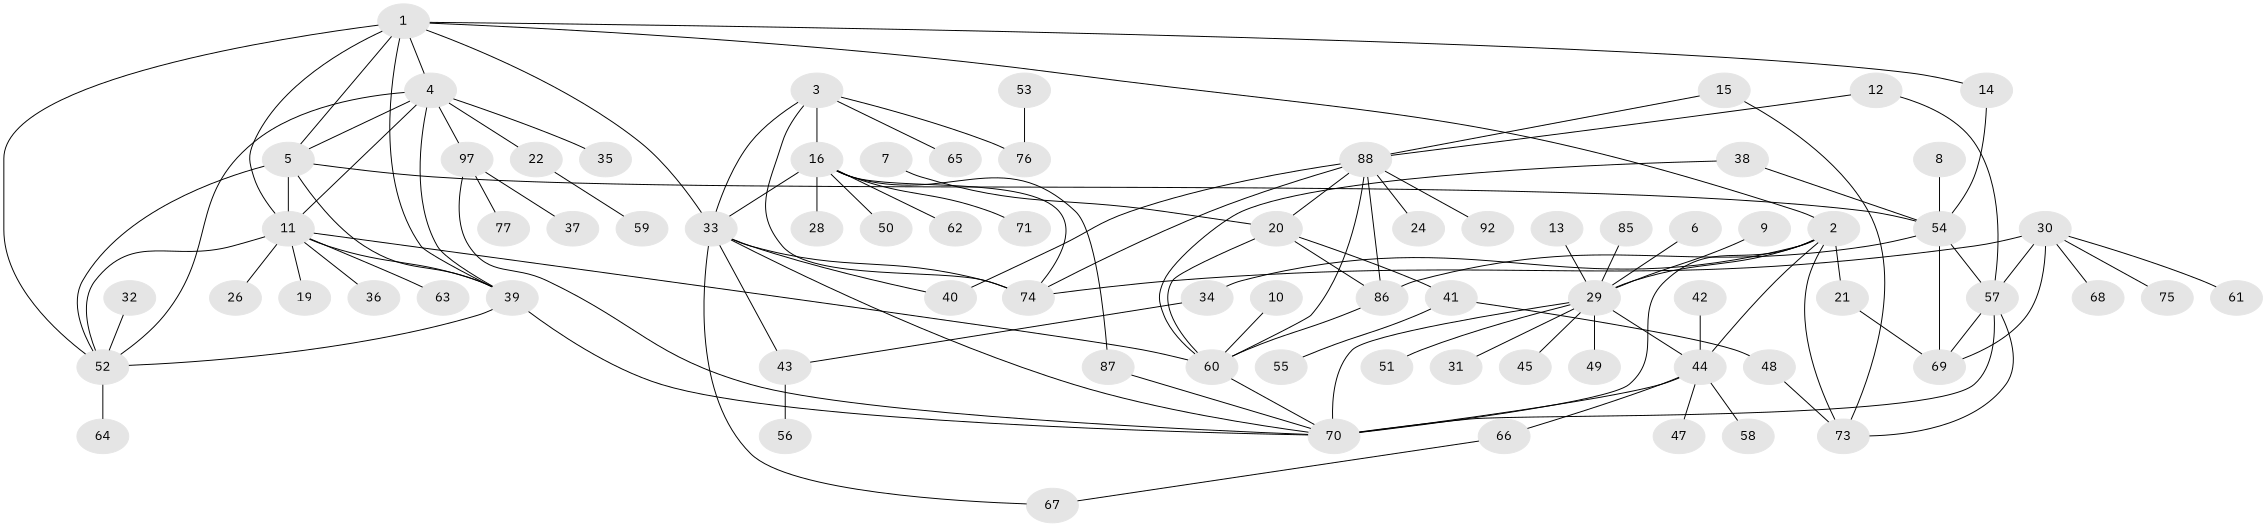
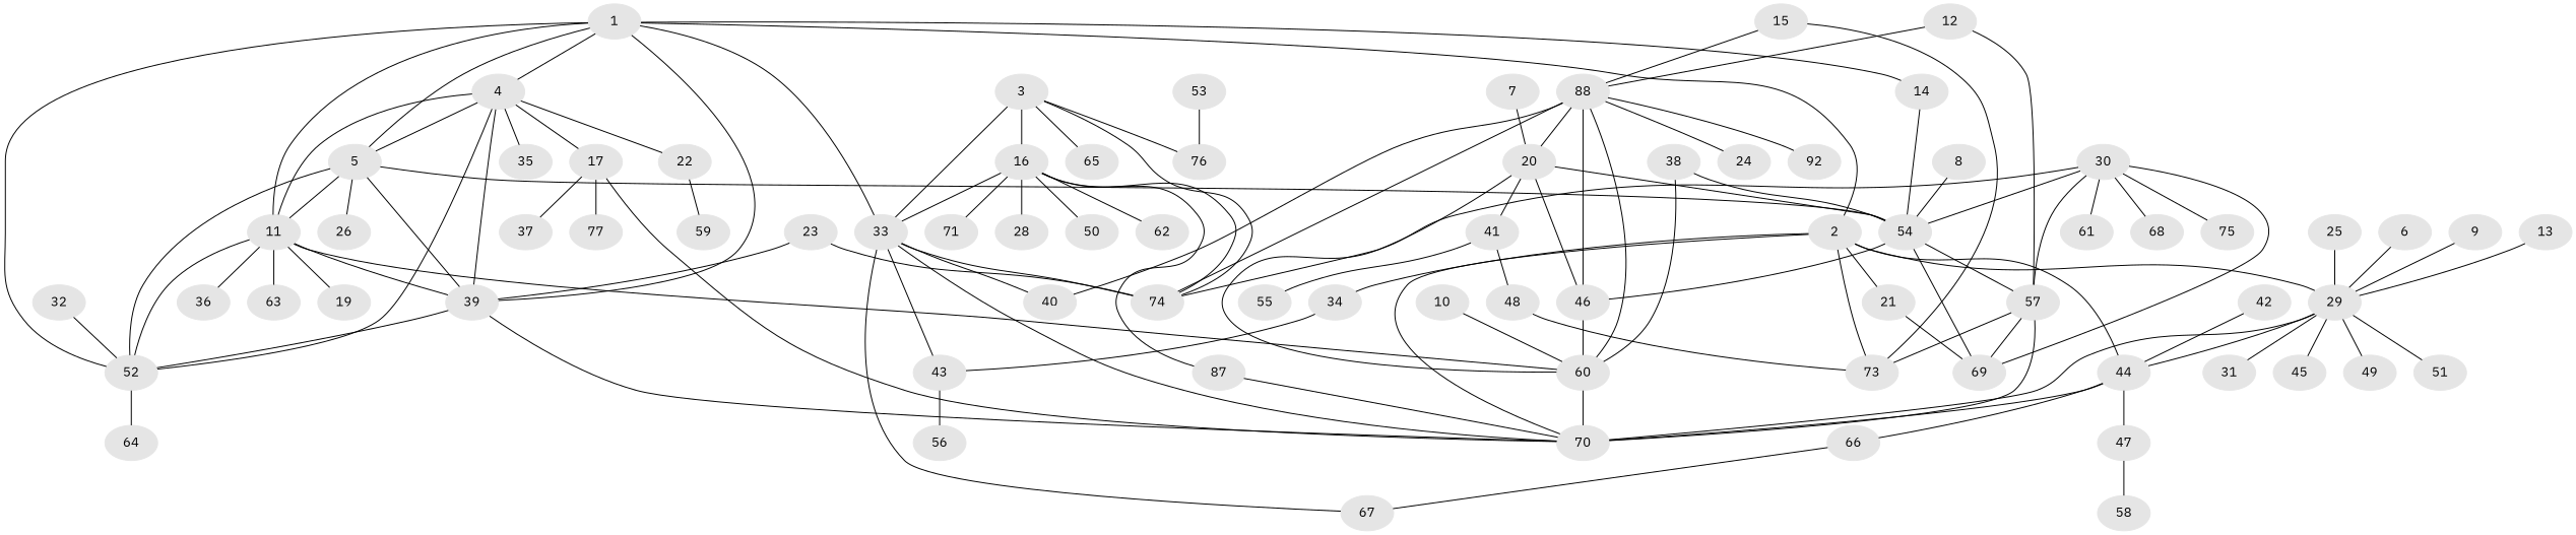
  graph {
    fontname="IBM Plex Sans"
    node [color=gray90 fontname="IBM Plex Sans" style=filled]
    edge [fontname="IBM Plex Sans" weight=1.0]
    1
    2
    4
    5
    11
    14
    33
    39
    52
    21
    29
    34
    44
    70
    73
-   17 [label=97]
+   17
    22
    35
    26
    54
    60
    19
    36
    63
    74
    40
    43
    67
    64
    69
    31
    45
    49
    51
    47
    58
    66
    3
    16
    65
    76
    n42 [label=87]
    28
    50
    62
    71
    37
    77
    59
    57
-   46 [label=86]
+   46
    6
    7
    20
    41
    8
    9
    10
    n59 [label=88]
    12
    24
    n62 [label=92]
    13
    15
    48
    55
-   25 [label=85]
+   23
+   25
    30
    61
    68
    75
    32
    56
    38
    42
    53
    1 -- 2
    1 -- 4
    1 -- 5
    1 -- 11
    1 -- 14
    1 -- 33
    1 -- 39
    1 -- 52
    2 -- 21
    2 -- 29 [weight=2.0]
    2 -- 34
    2 -- 44 [weight=2.0]
    2 -- 70
    2 -- 73
    4 -- 5
    4 -- 11
    4 -- 39
    4 -- 52
    4 -- 17
    4 -- 22
    4 -- 35
    5 -- 11
    5 -- 39
    5 -- 52
-   11 -- 26
+   5 -- 26
    5 -- 54
    11 -- 39
    11 -- 52
    11 -- 60
    11 -- 19
    11 -- 36
    11 -- 63
    14 -- 54
    33 -- 70
    33 -- 74 [weight=2.0]
    33 -- 40
    33 -- 43
    33 -- 67
    39 -- 52
    39 -- 70
    52 -- 64
    21 -- 69
    29 -- 44 [weight=4.0]
    29 -- 70 [weight=2.0]
    29 -- 31
    29 -- 45
    29 -- 49
    29 -- 51
    34 -- 43
    44 -- 70 [weight=2.0]
    44 -- 47
-   44 -- 58
+   47 -- 58
    44 -- 66
    17 -- 70
    17 -- 37
    17 -- 77
    22 -- 59
    54 -- 69 [weight=2.0]
    54 -- 57 [weight=2.0]
    54 -- 46
    60 -- 70
    43 -- 56
    66 -- 67
    3 -- 33 [weight=2.0]
    3 -- 74
    3 -- 16 [weight=2.0]
    3 -- 65
    3 -- 76
    16 -- 33 [weight=4.0]
    16 -- 74 [weight=2.0]
    16 -- n42
    16 -- 28
    16 -- 50
    16 -- 62
    16 -- 71
    n42 -- 70
    57 -- 70
    57 -- 73
    57 -- 69
    46 -- 60 [weight=2.0]
    6 -- 29
    7 -- 20
+   20 -- 54
    20 -- 60
    20 -- 46 [weight=2.0]
    20 -- 41
    41 -- 48
    41 -- 55
    8 -- 54
    9 -- 29
    10 -- 60
    n59 -- 60 [weight=2.0]
    n59 -- 74
    n59 -- 40
    n59 -- 46 [weight=4.0]
    n59 -- 20 [weight=2.0]
    n59 -- 24
    n59 -- n62
    12 -- 57
    12 -- n59
    13 -- 29
    15 -- 73
    15 -- n59
    48 -- 73
+   23 -- 39
+   23 -- 74
    25 -- 29
+   30 -- 54 [weight=4.0]
    30 -- 74
    30 -- 69 [weight=2.0]
    30 -- 57 [weight=2.0]
    30 -- 61
    30 -- 68
    30 -- 75
    32 -- 52
    38 -- 54
    38 -- 60
    42 -- 44
    53 -- 76
  }
